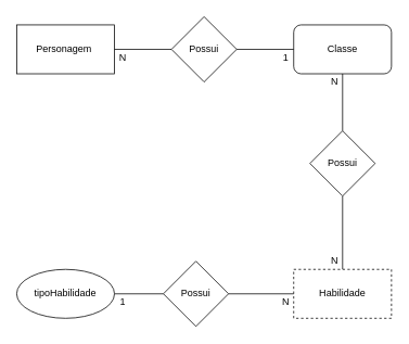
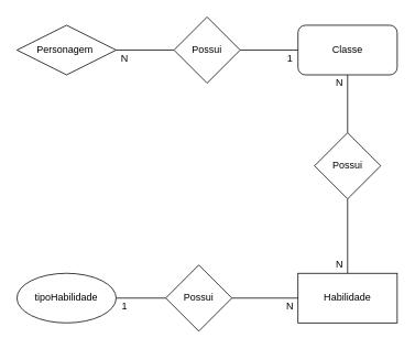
  <mxCell id="0" />
  <mxCell id="1" parent="0" />
  <mxCell id="2" value="" style="edgeStyle=orthogonalEdgeStyle;rounded=0;orthogonalLoop=1;jettySize=auto;html=1;endArrow=none;endFill=0;" parent="1" source="3" target="5" edge="1"><mxGeometry relative="1" as="geometry" /></mxCell>
  <mxCell id="3" value="Classe" style="whiteSpace=wrap;html=1;rounded=1;" parent="1" vertex="1"><mxGeometry x="360" y="30" width="120" height="60" as="geometry" /></mxCell>
  <mxCell id="4" value="" style="edgeStyle=orthogonalEdgeStyle;rounded=0;orthogonalLoop=1;jettySize=auto;html=1;endArrow=none;endFill=0;" parent="1" source="5" target="6" edge="1"><mxGeometry relative="1" as="geometry" /></mxCell>
  <mxCell id="5" value="Possui" style="rhombus;whiteSpace=wrap;html=1;rounded=0;" parent="1" vertex="1"><mxGeometry x="380" y="160" width="80" height="80" as="geometry" /></mxCell>
- <mxCell id="6" value="Habilidade" style="whiteSpace=wrap;html=1;rounded=0;dashed=1;" parent="1" vertex="1"><mxGeometry x="360" y="330" width="120" height="60" as="geometry" /></mxCell>
+ <mxCell id="6" value="Habilidade" style="whiteSpace=wrap;html=1;rounded=0;" parent="1" vertex="1"><mxGeometry x="360" y="330" width="120" height="60" as="geometry" /></mxCell>
  <mxCell id="7" value="" style="edgeStyle=orthogonalEdgeStyle;rounded=0;orthogonalLoop=1;jettySize=auto;html=1;endArrow=none;endFill=0;" parent="1" source="9" target="10" edge="1"><mxGeometry relative="1" as="geometry" /></mxCell>
  <mxCell id="8" style="edgeStyle=orthogonalEdgeStyle;rounded=0;orthogonalLoop=1;jettySize=auto;html=1;exitX=1;exitY=0.5;exitDx=0;exitDy=0;entryX=0;entryY=0.5;entryDx=0;entryDy=0;endArrow=none;endFill=0;" parent="1" source="9" target="6" edge="1"><mxGeometry relative="1" as="geometry" /></mxCell>
  <mxCell id="9" value="Possui" style="rhombus;whiteSpace=wrap;html=1;rounded=0;" parent="1" vertex="1"><mxGeometry x="200" y="320" width="80" height="80" as="geometry" /></mxCell>
  <mxCell id="10" value="tipoHabilidade" style="ellipse;whiteSpace=wrap;html=1;" parent="1" vertex="1"><mxGeometry x="20" y="330" width="120" height="60" as="geometry" /></mxCell>
- <mxCell id="11" value="Personagem&amp;nbsp;" style="whiteSpace=wrap;html=1;" parent="1" vertex="1"><mxGeometry x="20" y="30" width="120" height="60" as="geometry" /></mxCell>
+ <mxCell id="11" value="Personagem&amp;nbsp;" style="rhombus;whiteSpace=wrap;html=1;" parent="1" vertex="1"><mxGeometry x="20" y="30" width="120" height="60" as="geometry" /></mxCell>
  <mxCell id="12" style="edgeStyle=orthogonalEdgeStyle;rounded=0;orthogonalLoop=1;jettySize=auto;html=1;exitX=1;exitY=0.5;exitDx=0;exitDy=0;entryX=0;entryY=0.5;entryDx=0;entryDy=0;endArrow=none;endFill=0;" parent="1" source="14" target="3" edge="1"><mxGeometry relative="1" as="geometry" /></mxCell>
  <mxCell id="13" style="edgeStyle=orthogonalEdgeStyle;rounded=0;orthogonalLoop=1;jettySize=auto;html=1;exitX=0;exitY=0.5;exitDx=0;exitDy=0;entryX=1;entryY=0.5;entryDx=0;entryDy=0;endArrow=none;endFill=0;" parent="1" source="14" target="11" edge="1"><mxGeometry relative="1" as="geometry" /></mxCell>
  <mxCell id="14" value="Possui" style="rhombus;whiteSpace=wrap;html=1;" parent="1" vertex="1"><mxGeometry x="210" y="20" width="80" height="80" as="geometry" /></mxCell>
  <mxCell id="15" value="N" style="text;html=1;align=center;verticalAlign=middle;resizable=0;points=[];autosize=1;" parent="1" vertex="1"><mxGeometry x="140" y="60" width="20" height="20" as="geometry" /></mxCell>
  <mxCell id="16" value="1" style="text;html=1;align=center;verticalAlign=middle;resizable=0;points=[];autosize=1;" parent="1" vertex="1"><mxGeometry x="340" y="60" width="20" height="20" as="geometry" /></mxCell>
  <mxCell id="17" value="N" style="text;html=1;align=center;verticalAlign=middle;resizable=0;points=[];autosize=1;" parent="1" vertex="1"><mxGeometry x="400" y="90" width="20" height="20" as="geometry" /></mxCell>
  <mxCell id="18" value="N" style="text;html=1;align=center;verticalAlign=middle;resizable=0;points=[];autosize=1;" parent="1" vertex="1"><mxGeometry x="400" y="310" width="20" height="20" as="geometry" /></mxCell>
  <mxCell id="19" value="N" style="text;html=1;align=center;verticalAlign=middle;resizable=0;points=[];autosize=1;" parent="1" vertex="1"><mxGeometry x="340" y="360" width="20" height="20" as="geometry" /></mxCell>
  <mxCell id="20" value="1" style="text;html=1;align=center;verticalAlign=middle;resizable=0;points=[];autosize=1;" parent="1" vertex="1"><mxGeometry x="140" y="360" width="20" height="20" as="geometry" /></mxCell>
